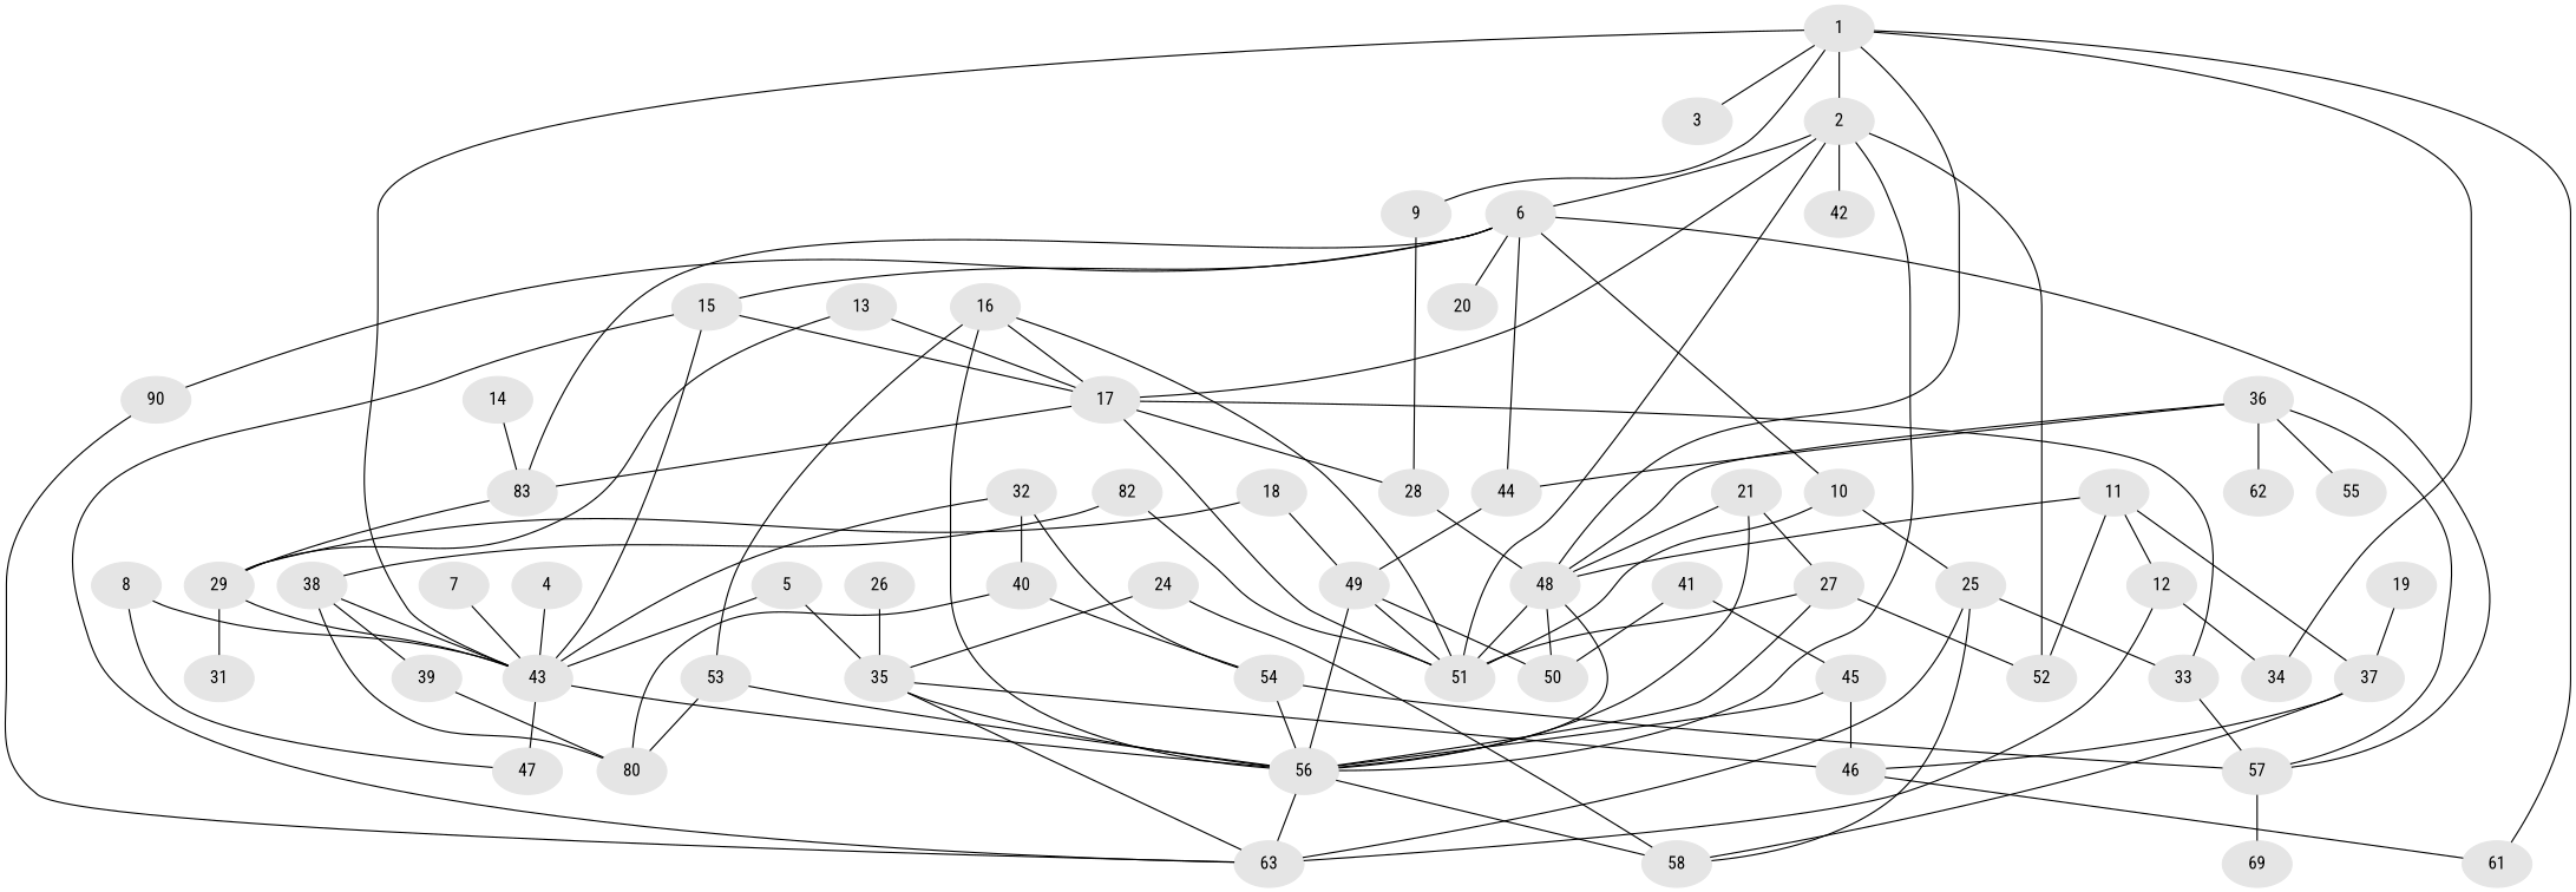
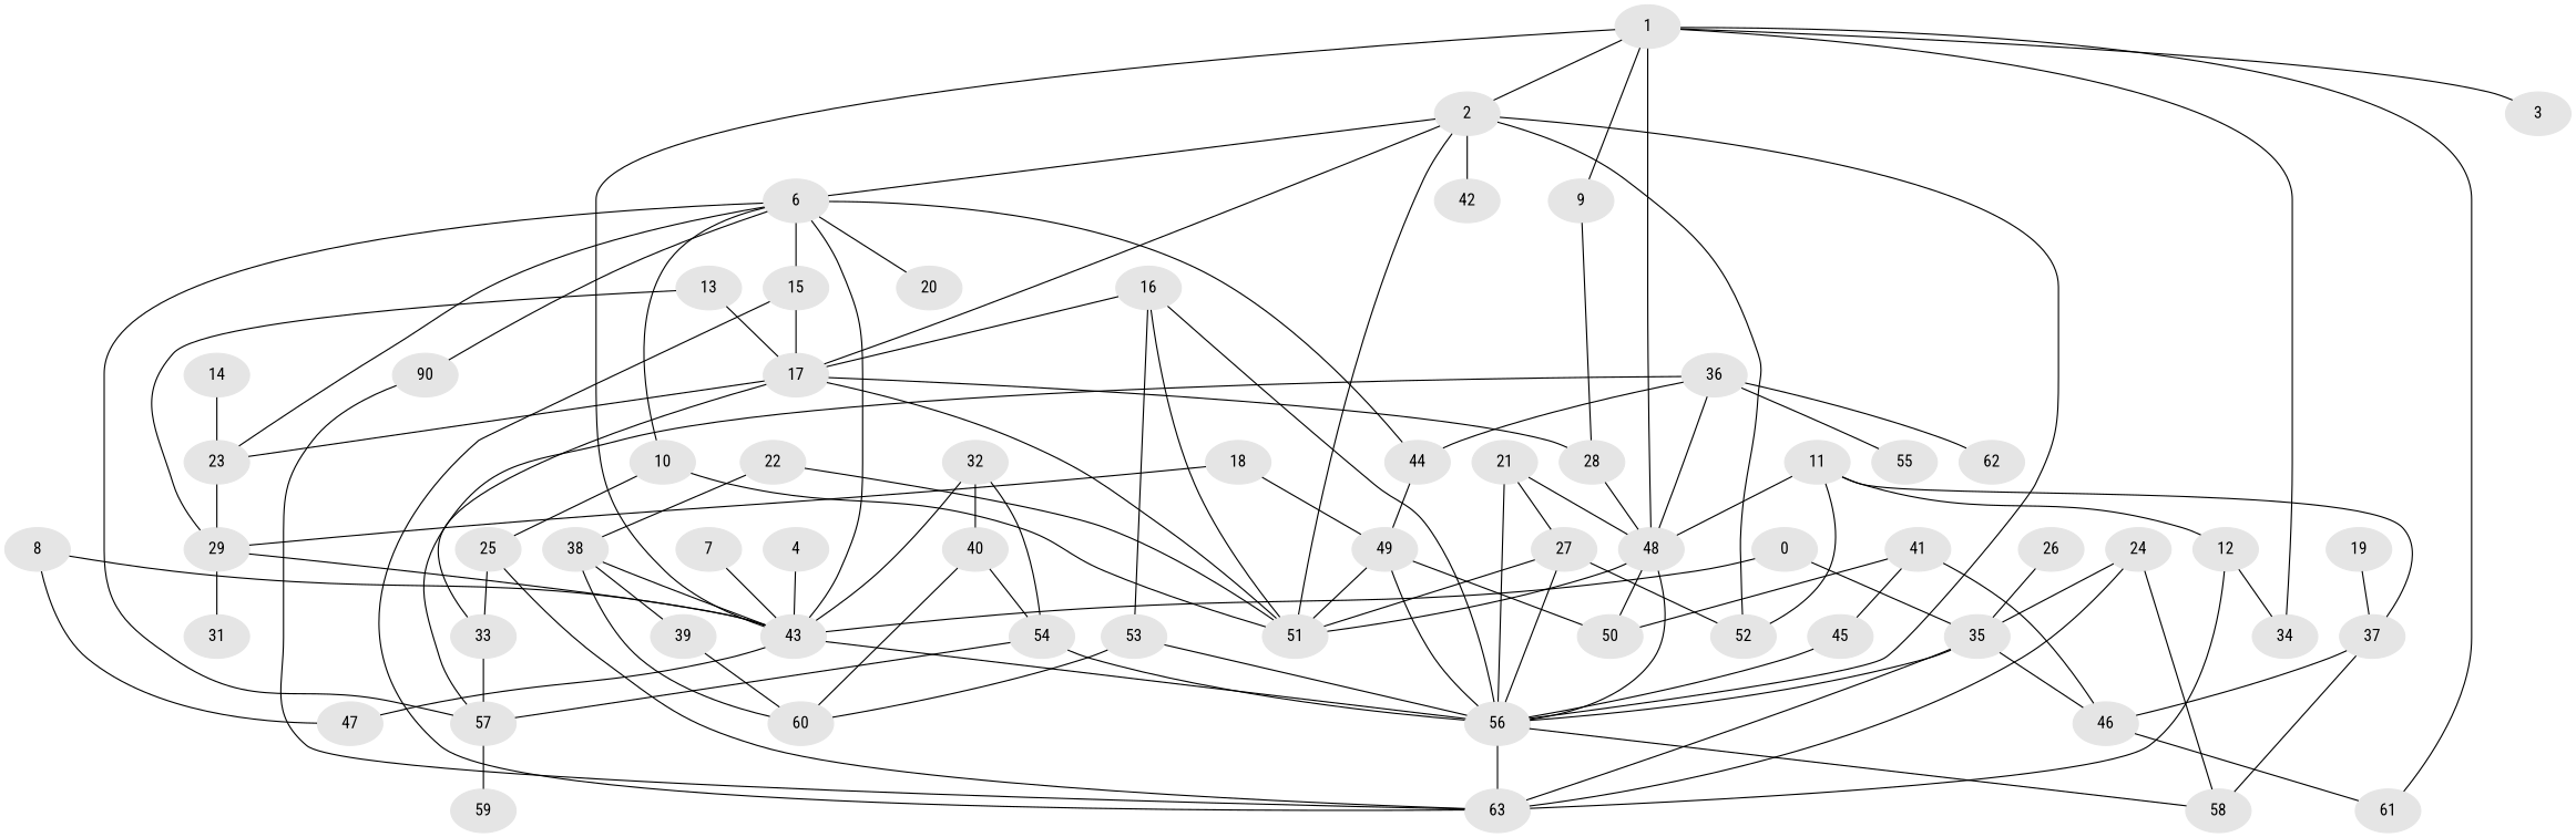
  graph {
    fontname="Roboto Condensed"
    node [color=gray90 fontname="Roboto Condensed" style=filled]
    edge [fontname="Roboto Condensed" weight=1.0]
    1
    2
    3
    9
    34
    43
    48
    61
    6
    17
    42
    51
    52
    56
    28
    47
    50
    10
    15
    20
-   23 [label=83]
+   23
    n22 [label=90]
    44
    57
    33
    63
    58
    4
-   5
+   5 [label=0]
    35
    46
    25
    29
    49
-   59 [label=69]
+   59
    7
    8
    11
    12
    37
    13
    31
    14
    16
    53
-   60 [label=80]
+   60
    18
    19
    21
    27
-   22 [label=82]
+   22
    38
    39
    24
    26
    32
    40
    54
    36
    55
    62
    41
    45
    1 -- 2
    1 -- 3
    1 -- 9
    1 -- 34
    1 -- 43
    1 -- 48
    1 -- 61
    2 -- 6
    2 -- 17
    2 -- 42
    2 -- 51
    2 -- 52
    2 -- 56
    9 -- 28
    43 -- 56 [weight=2.0]
    43 -- 47
    48 -- 51
    48 -- 56
    48 -- 50
-   15 -- 43
+   6 -- 43
    6 -- 10
    6 -- 15
    6 -- 20
    6 -- 23
    6 -- n22
    6 -- 44
    6 -- 57
    17 -- 51
    17 -- 28
    17 -- 23
    17 -- 33
    56 -- 63
    56 -- 58
    28 -- 48
    10 -- 51
    10 -- 25
    15 -- 17
    15 -- 63
    23 -- 29
    n22 -- 63
    44 -- 49
    57 -- 59
    33 -- 57
    4 -- 43
    5 -- 43
    5 -- 35
    35 -- 56
    35 -- 63
    35 -- 46
    46 -- 61
    25 -- 33
    25 -- 63
-   25 -- 58
    29 -- 43
    29 -- 31
    49 -- 51
    49 -- 56
    49 -- 50
    7 -- 43
    8 -- 43
    8 -- 47
    11 -- 48
    11 -- 52
    11 -- 12
    11 -- 37
    12 -- 34
    12 -- 63
    37 -- 58
    37 -- 46
    13 -- 17
    13 -- 29
    14 -- 23
    16 -- 17
    16 -- 51
    16 -- 56
    16 -- 53
    53 -- 56
    53 -- 60
    18 -- 29
    18 -- 49
    19 -- 37
    21 -- 48
    21 -- 56
    21 -- 27
    27 -- 51
    27 -- 52
    27 -- 56
    22 -- 51
    22 -- 38
    38 -- 43
    38 -- 60
    38 -- 39
    39 -- 60
+   24 -- 63
    24 -- 58
    24 -- 35
    26 -- 35
    32 -- 43
    32 -- 40
    32 -- 54
    40 -- 60
    40 -- 54
    54 -- 56
    54 -- 57
    36 -- 48
    36 -- 44
    36 -- 57
    36 -- 55
    36 -- 62
    41 -- 50
    41 -- 45
    45 -- 56
-   45 -- 46
+   41 -- 46
  }
